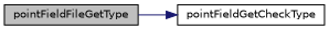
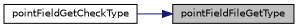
  digraph {
    rankdir=RL
    node [color=black fontname=Helvetica fontsize=10 shape=record style=filled]
    n1 [fillcolor=grey75 fontcolor=black height=0.2 label=pointFieldFileGetType width=0.4]
    n2 [fillcolor=white height=0.2 label=pointFieldGetCheckType width=0.4]
-   n2 -> n1 [color=midnightblue dir=back fontname=Helvetica fontsize=10 labelfontname=Helvetica labelfontsize=10 style=solid]
+   n1 -> n2 [color=midnightblue dir=back fontname=Helvetica fontsize=10 labelfontname=Helvetica labelfontsize=10 style=solid]
  }
